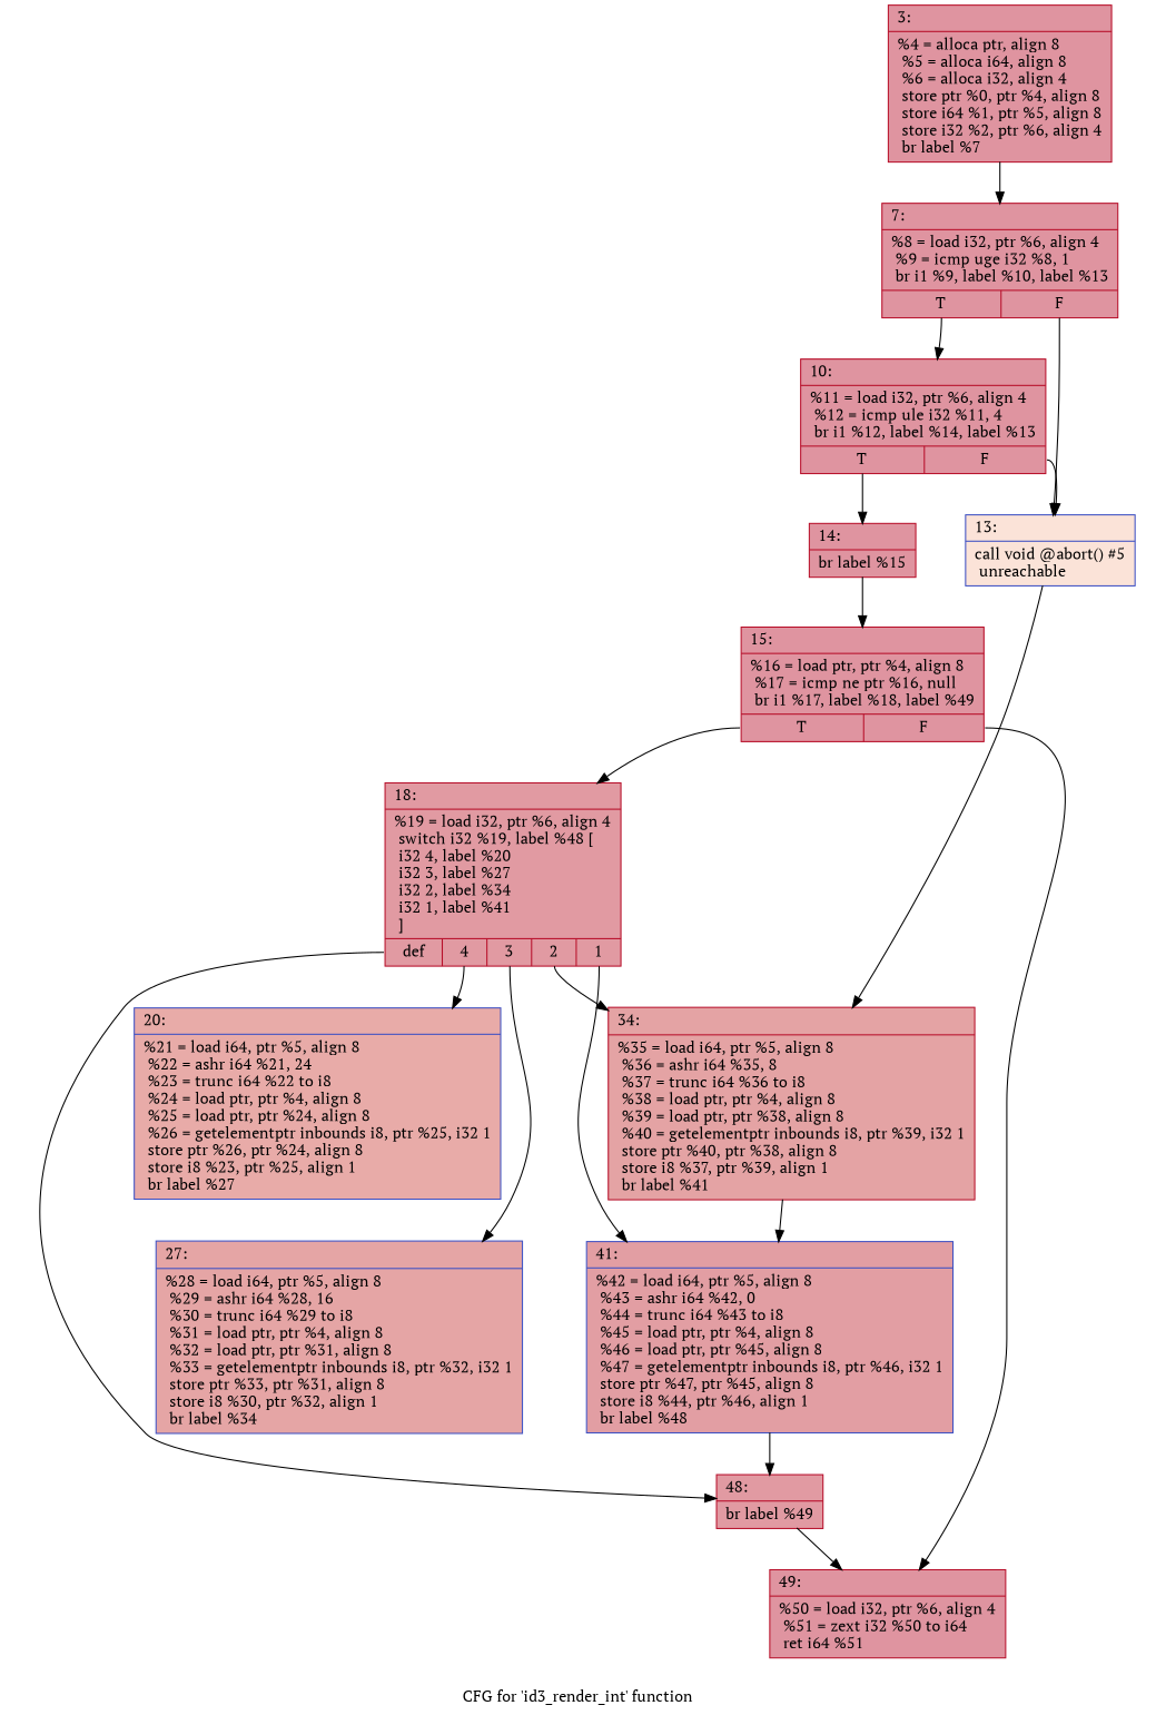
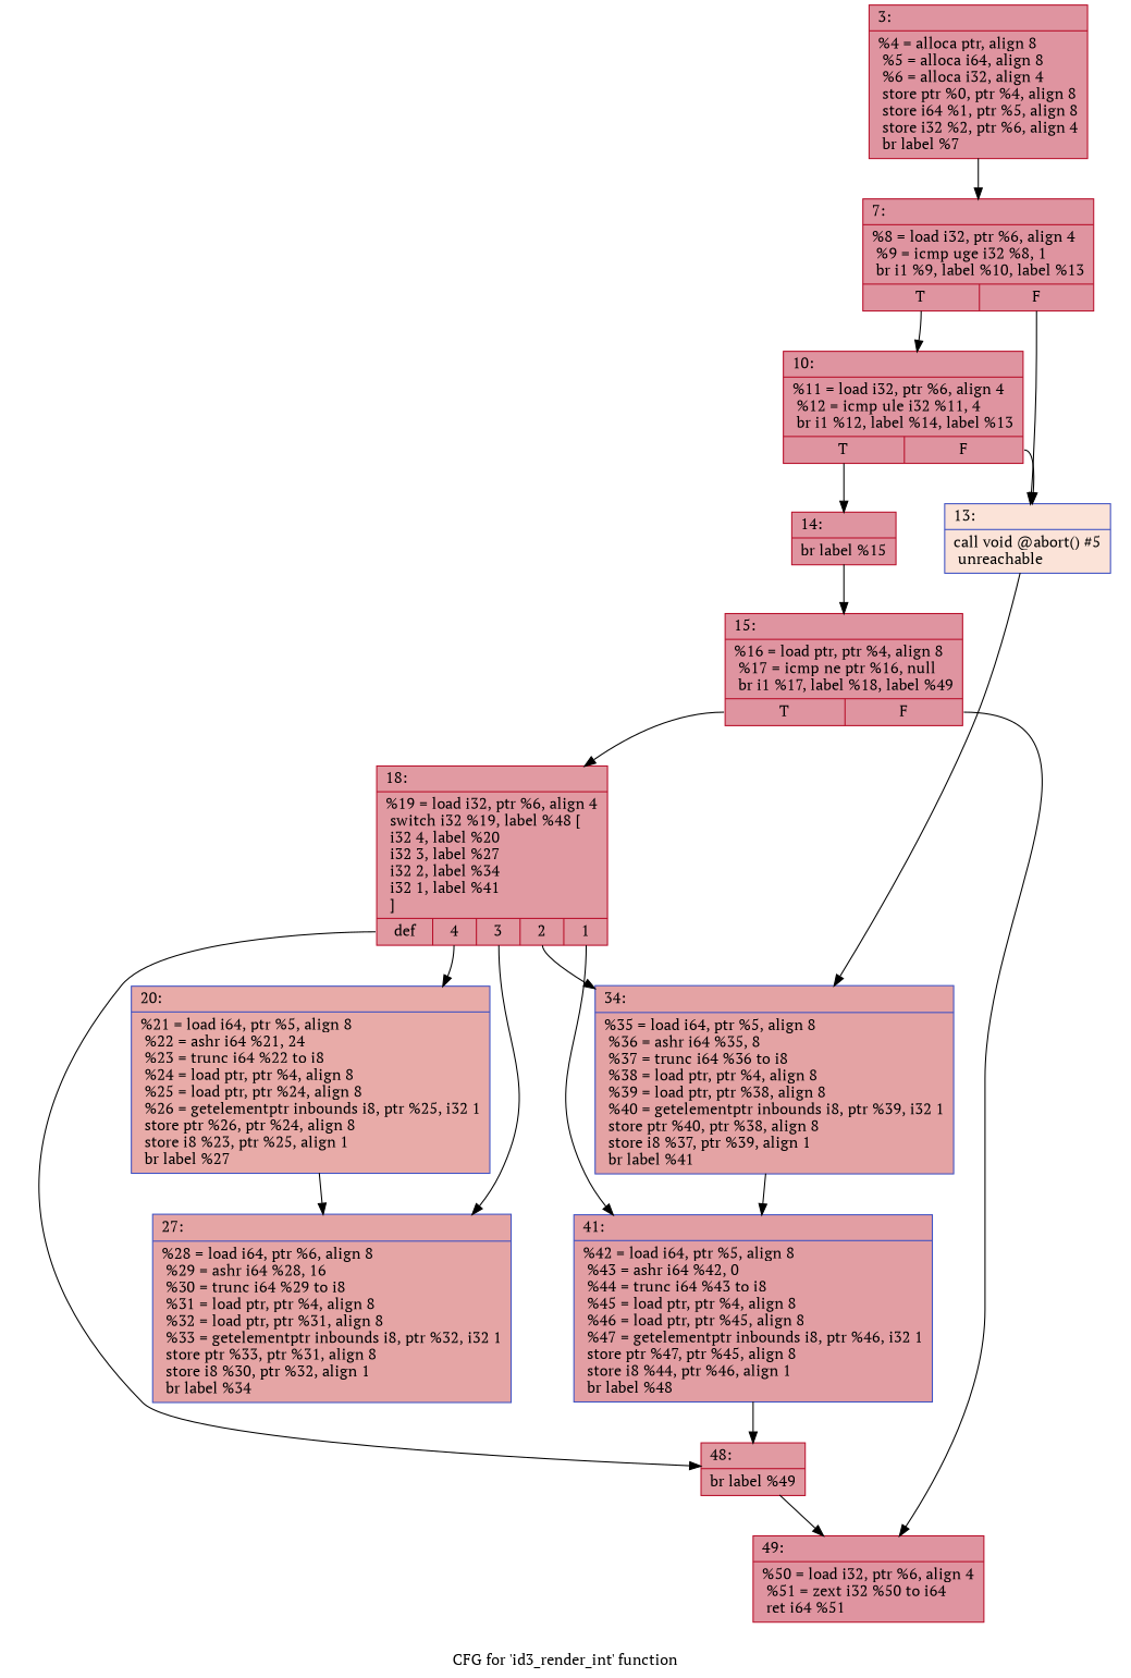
  digraph {
    fontname="PT Serif"
    label="CFG for 'id3_render_int' function"
    node [color="#b70d28ff" fillcolor="#b70d2870" fontname="PT Serif" shape=record style=filled]
    edge [fontname="PT Serif"]
    n1 [label="{3:\l|  %4 = alloca ptr, align 8\l  %5 = alloca i64, align 8\l  %6 = alloca i32, align 4\l  store ptr %0, ptr %4, align 8\l  store i64 %1, ptr %5, align 8\l  store i32 %2, ptr %6, align 4\l  br label %7\l}"]
    n2 [label="{7:\l|  %8 = load i32, ptr %6, align 4\l  %9 = icmp uge i32 %8, 1\l  br i1 %9, label %10, label %13\l|{<s0>T|<s1>F}}"]
    n3 [label="{10:\l|  %11 = load i32, ptr %6, align 4\l  %12 = icmp ule i32 %11, 4\l  br i1 %12, label %14, label %13\l|{<s0>T|<s1>F}}"]
    n4 [color="#3d50c3ff" fillcolor="#f6bfa670" label="{13:\l|  call void @abort() #5\l  unreachable\l}"]
    n5 [label="{14:\l|  br label %15\l}"]
-   n6 [fillcolor="#c32e3170" label="{34:\l|  %35 = load i64, ptr %5, align 8\l  %36 = ashr i64 %35, 8\l  %37 = trunc i64 %36 to i8\l  %38 = load ptr, ptr %4, align 8\l  %39 = load ptr, ptr %38, align 8\l  %40 = getelementptr inbounds i8, ptr %39, i32 1\l  store ptr %40, ptr %38, align 8\l  store i8 %37, ptr %39, align 1\l  br label %41\l}"]
+   n6 [color="#3d50c3ff" fillcolor="#c32e3170" label="{34:\l|  %35 = load i64, ptr %5, align 8\l  %36 = ashr i64 %35, 8\l  %37 = trunc i64 %36 to i8\l  %38 = load ptr, ptr %4, align 8\l  %39 = load ptr, ptr %38, align 8\l  %40 = getelementptr inbounds i8, ptr %39, i32 1\l  store ptr %40, ptr %38, align 8\l  store i8 %37, ptr %39, align 1\l  br label %41\l}"]
    n7 [label="{15:\l|  %16 = load ptr, ptr %4, align 8\l  %17 = icmp ne ptr %16, null\l  br i1 %17, label %18, label %49\l|{<s0>T|<s1>F}}"]
    n8 [fillcolor="#bb1b2c70" label="{18:\l|  %19 = load i32, ptr %6, align 4\l  switch i32 %19, label %48 [\l    i32 4, label %20\l    i32 3, label %27\l    i32 2, label %34\l    i32 1, label %41\l  ]\l|{<s0>def|<s1>4|<s2>3|<s3>2|<s4>1}}"]
    n9 [label="{49:\l|  %50 = load i32, ptr %6, align 4\l  %51 = zext i32 %50 to i64\l  ret i64 %51\l}"]
    n10 [fillcolor="#bb1b2c70" label="{48:\l|  br label %49\l}"]
    n11 [color="#3d50c3ff" fillcolor="#cc403a70" label="{20:\l|  %21 = load i64, ptr %5, align 8\l  %22 = ashr i64 %21, 24\l  %23 = trunc i64 %22 to i8\l  %24 = load ptr, ptr %4, align 8\l  %25 = load ptr, ptr %24, align 8\l  %26 = getelementptr inbounds i8, ptr %25, i32 1\l  store ptr %26, ptr %24, align 8\l  store i8 %23, ptr %25, align 1\l  br label %27\l}"]
-   n12 [color="#3d50c3ff" fillcolor="#c5333470" label="{27:\l|  %28 = load i64, ptr %5, align 8\l  %29 = ashr i64 %28, 16\l  %30 = trunc i64 %29 to i8\l  %31 = load ptr, ptr %4, align 8\l  %32 = load ptr, ptr %31, align 8\l  %33 = getelementptr inbounds i8, ptr %32, i32 1\l  store ptr %33, ptr %31, align 8\l  store i8 %30, ptr %32, align 1\l  br label %34\l}"]
+   n12 [color="#3d50c3ff" fillcolor="#c5333470" label="{27:\l|  %28 = load i64, ptr %6, align 8\l  %29 = ashr i64 %28, 16\l  %30 = trunc i64 %29 to i8\l  %31 = load ptr, ptr %4, align 8\l  %32 = load ptr, ptr %31, align 8\l  %33 = getelementptr inbounds i8, ptr %32, i32 1\l  store ptr %33, ptr %31, align 8\l  store i8 %30, ptr %32, align 1\l  br label %34\l}"]
    n13 [color="#3d50c3ff" fillcolor="#be242e70" label="{41:\l|  %42 = load i64, ptr %5, align 8\l  %43 = ashr i64 %42, 0\l  %44 = trunc i64 %43 to i8\l  %45 = load ptr, ptr %4, align 8\l  %46 = load ptr, ptr %45, align 8\l  %47 = getelementptr inbounds i8, ptr %46, i32 1\l  store ptr %47, ptr %45, align 8\l  store i8 %44, ptr %46, align 1\l  br label %48\l}"]
    n1 -> n2
    n2 -> n3 [tailport=s0]
    n2 -> n4 [tailport=s1]
    n3 -> n4 [tailport=s1]
    n3 -> n5 [tailport=s0]
    n4 -> n6
    n5 -> n7
    n6 -> n13
    n7 -> n8 [tailport=s0]
    n7 -> n9 [tailport=s1]
    n8 -> n6 [tailport=s3]
    n8 -> n10 [tailport=s0]
    n8 -> n11 [tailport=s1]
    n8 -> n12 [tailport=s2]
    n8 -> n13 [tailport=s4]
    n10 -> n9
+   n11 -> n12
    n13 -> n10
  }
